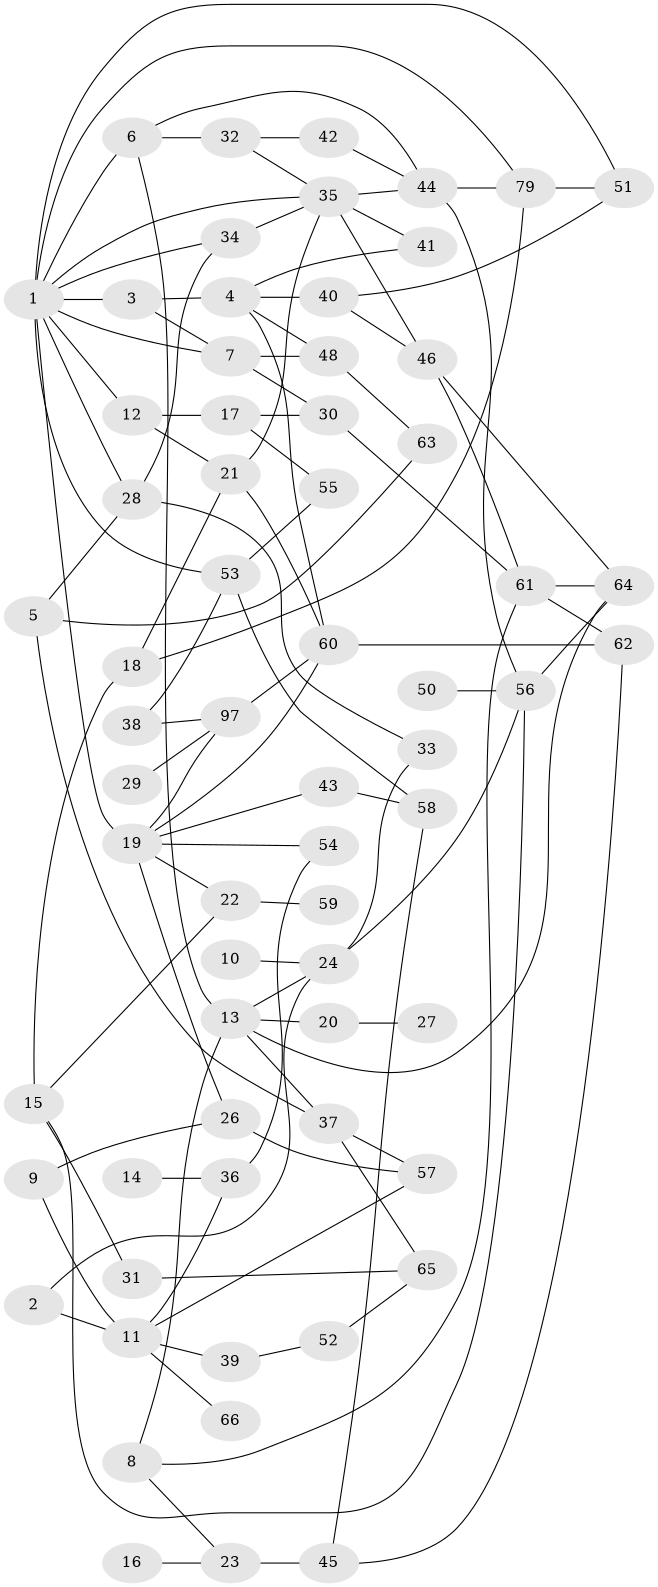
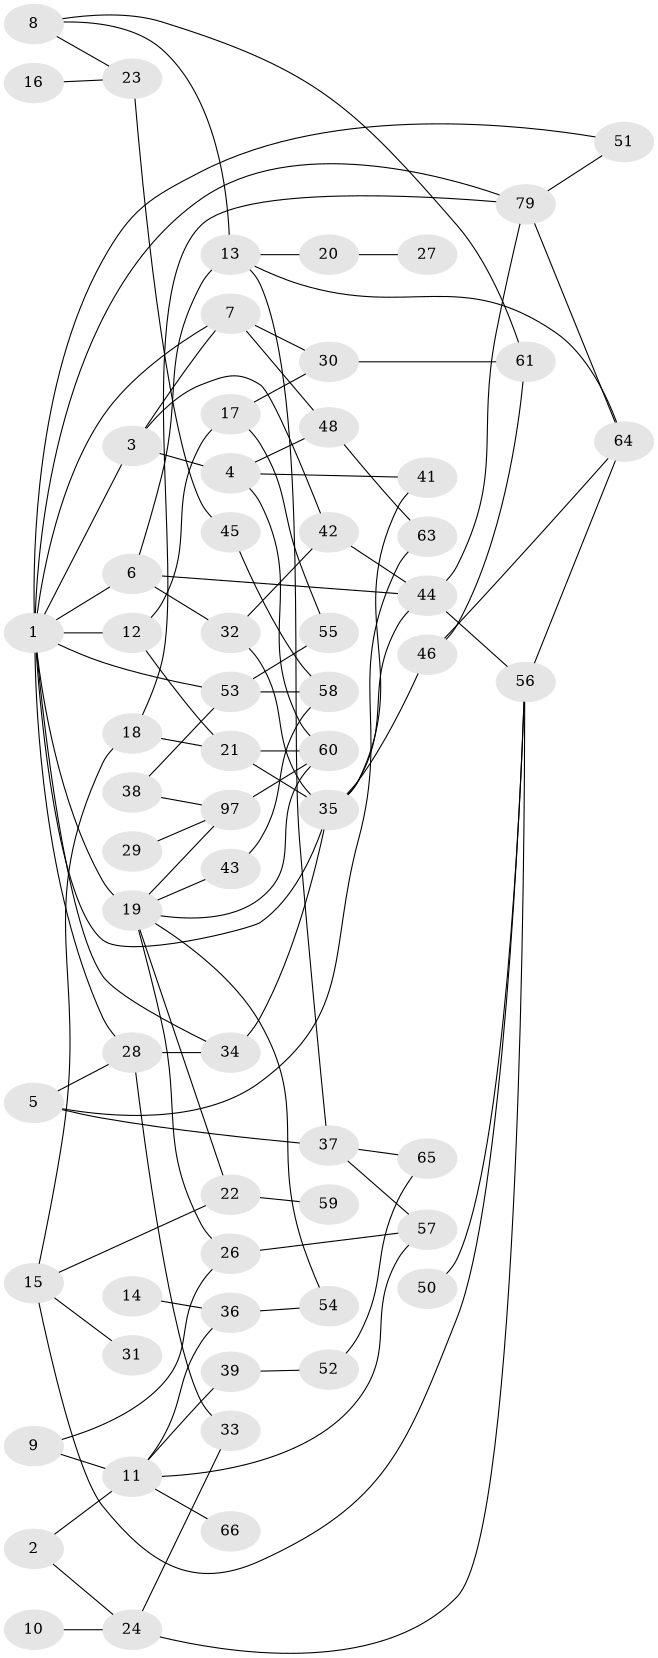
  graph {
    rankdir=LR
    node [color=gray90 style=filled]
    edge [weight=1.0]
    1
    3
    6
    7
    12
    19
    28
    34
    35
    n10 [label=79]
    51
    53
    4
    42
    13
    32
    44
    48
    30
    17
    21
    60
    26
    22
    43
    n26 [label=97]
    54
    33
    41
    46
    64
    55
    58
    2
    11
    24
    36
    39
    57
    66
    56
-   40
    63
-   62
    5
    37
    65
    20
    61
    8
    23
    45
    9
    10
    52
    27
    14
    15
    18
    31
    59
    16
    29
    38
    50
    1 -- 3
    1 -- 6
    1 -- 7
    1 -- 12
    1 -- 19
    1 -- 28
    1 -- 34
    1 -- 35
    1 -- n10
    1 -- 51
    1 -- 53
    3 -- 7
    3 -- 4
+   3 -- 42
    6 -- 13
    6 -- 32
    6 -- 44
    7 -- 48
    7 -- 30
    12 -- 17
    12 -- 21
    19 -- 60
    19 -- 26
    19 -- 22
    19 -- 43
    19 -- n26
    19 -- 54
    28 -- 34
    28 -- 33
    34 -- 35
    35 -- 44
    35 -- 41
    35 -- 46
    n10 -- 51
-   61 -- 64
+   n10 -- 64
    53 -- 55
    53 -- 58
    4 -- 48
    4 -- 60
    4 -- 41
-   4 -- 40
    42 -- 44
    13 -- 64
-   13 -- 24
    13 -- 37
    13 -- 20
    32 -- 35 [weight=2.0]
    32 -- 42
    44 -- n10
    44 -- 56 [weight=2.0]
    48 -- 63
    30 -- 61
    17 -- 30
    17 -- 55
    21 -- 35
    21 -- 60
-   60 -- 62
    26 -- 57
    22 -- 59
    43 -- 58
    n26 -- 60
    46 -- 64
    46 -- 61
    2 -- 11
    2 -- 24
    11 -- 36
    11 -- 39
    11 -- 57
    11 -- 66
    24 -- 33
    24 -- 56
    36 -- 54
    39 -- 52
    56 -- 64
-   40 -- 51
-   40 -- 46
    5 -- 28
    5 -- 63
    5 -- 37
    37 -- 57
    37 -- 65
    20 -- 27
-   61 -- 62
    8 -- 13
    8 -- 61
    8 -- 23
    23 -- 45
    45 -- 58
-   45 -- 62
    9 -- 26
    9 -- 11
    10 -- 24
    52 -- 65
    14 -- 36
    15 -- 22
    15 -- 56
    15 -- 18
    15 -- 31
    18 -- n10
    18 -- 21
-   31 -- 65
    16 -- 23
    29 -- n26
    38 -- 53
    38 -- n26
    50 -- 56
  }
